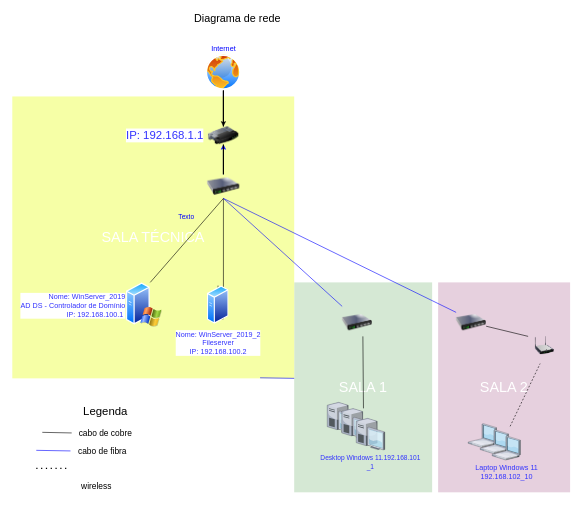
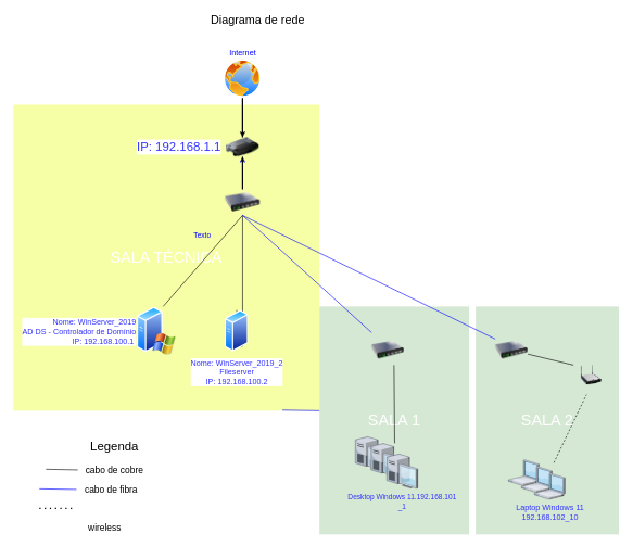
  <mxCell id="0" />
  <mxCell id="1" parent="0" />
- <mxCell id="2" value="&lt;font style=&quot;font-size: 24px&quot; color=&quot;#ffffff&quot;&gt;SALA 2&lt;/font&gt;" style="rounded=0;whiteSpace=wrap;html=1;labelBackgroundColor=none;fillColor=#E6D0DE;strokeColor=none;" parent="1" vertex="1"><mxGeometry x="730" y="470" width="220" height="350" as="geometry" /></mxCell>
+ <mxCell id="2" value="&lt;font style=&quot;font-size: 24px&quot; color=&quot;#ffffff&quot;&gt;SALA 2&lt;/font&gt;" style="rounded=0;whiteSpace=wrap;html=1;labelBackgroundColor=none;fillColor=#d5e8d4;strokeColor=none;" parent="1" vertex="1"><mxGeometry x="730" y="470" width="220" height="350" as="geometry" /></mxCell>
  <mxCell id="3" value="&lt;font style=&quot;font-size: 24px&quot; color=&quot;#ffffff&quot;&gt;SALA 1&lt;/font&gt;" style="rounded=0;whiteSpace=wrap;html=1;labelBackgroundColor=none;fillColor=#d5e8d4;strokeColor=none;" parent="1" vertex="1"><mxGeometry x="490" y="470" width="230" height="350" as="geometry" /></mxCell>
  <mxCell id="4" value="&lt;font color=&quot;#ffffff&quot; style=&quot;font-size: 24px&quot;&gt;SALA TÉCNICA&lt;/font&gt;" style="whiteSpace=wrap;html=1;aspect=fixed;labelBackgroundColor=none;fontSize=19;fillColor=#F6FFA6;strokeColor=none;" parent="1" vertex="1"><mxGeometry x="20" y="160" width="470" height="470" as="geometry" /></mxCell>
  <mxCell id="5" style="edgeStyle=none;rounded=0;orthogonalLoop=1;jettySize=auto;html=1;endArrow=none;endFill=0;strokeWidth=2;" parent="1" source="8" target="30" edge="1"><mxGeometry relative="1" as="geometry" /></mxCell>
  <mxCell id="6" value="" style="edgeStyle=orthogonalEdgeStyle;rounded=0;orthogonalLoop=1;jettySize=auto;html=1;" parent="1" source="8" target="30" edge="1"><mxGeometry relative="1" as="geometry" /></mxCell>
  <mxCell id="7" value="" style="rounded=0;orthogonalLoop=1;jettySize=auto;html=1;endArrow=none;endFill=0;" parent="1" source="8" target="30" edge="1"><mxGeometry relative="1" as="geometry" /></mxCell>
  <mxCell id="8" value="Internet" style="aspect=fixed;perimeter=ellipsePerimeter;html=1;align=center;shadow=0;dashed=0;spacingTop=3;image;image=img/lib/active_directory/internet_globe.svg;labelPosition=center;verticalLabelPosition=top;verticalAlign=bottom;fontColor=#0000FF;" parent="1" vertex="1"><mxGeometry x="342" y="90" width="60" height="60" as="geometry" /></mxCell>
  <mxCell id="9" style="edgeStyle=orthogonalEdgeStyle;rounded=0;orthogonalLoop=1;jettySize=auto;html=1;entryX=0.5;entryY=0;entryDx=0;entryDy=0;endArrow=none;endFill=0;" parent="1" source="13" target="14" edge="1"><mxGeometry relative="1" as="geometry"><Array as="points"><mxPoint x="372" y="531" /></Array></mxGeometry></mxCell>
  <mxCell id="10" style="rounded=0;orthogonalLoop=1;jettySize=auto;html=1;endArrow=none;endFill=0;exitX=0.5;exitY=1;exitDx=0;exitDy=0;" parent="1" source="13" edge="1"><mxGeometry relative="1" as="geometry"><mxPoint x="250" y="470" as="targetPoint" /></mxGeometry></mxCell>
  <mxCell id="11" style="rounded=0;orthogonalLoop=1;jettySize=auto;html=1;endArrow=none;endFill=0;exitX=0.5;exitY=1;exitDx=0;exitDy=0;fillColor=#dae8fc;strokeColor=#0000FF;" parent="1" source="13" edge="1"><mxGeometry relative="1" as="geometry"><mxPoint x="570" y="510" as="targetPoint" /></mxGeometry></mxCell>
  <mxCell id="12" value="" style="edgeStyle=none;rounded=0;orthogonalLoop=1;jettySize=auto;html=1;fontColor=#0000FF;strokeColor=#0000FF;" parent="1" source="13" target="30" edge="1"><mxGeometry relative="1" as="geometry" /></mxCell>
  <mxCell id="13" value="" style="image;html=1;image=img/lib/clip_art/networking/Switch_128x128.png" parent="1" vertex="1"><mxGeometry x="345" y="290" width="54" height="40" as="geometry" /></mxCell>
  <mxCell id="14" value="&lt;font color=&quot;#3333ff&quot;&gt;Nome: WinServer_2019_2&lt;br&gt;Fileserver&lt;br&gt;IP: 192.168.100.2&lt;/font&gt;" style="aspect=fixed;perimeter=ellipsePerimeter;html=1;align=center;shadow=0;dashed=0;spacingTop=3;image;image=img/lib/active_directory/generic_server.svg;" parent="1" vertex="1"><mxGeometry x="345" y="475.36" width="36" height="64.28" as="geometry" /></mxCell>
  <mxCell id="15" value="&lt;font color=&quot;#3333ff&quot;&gt;Nome: WinServer_2019&lt;br&gt;AD DS - Controlador de Domínio&lt;br&gt;IP: 192.168.100.1&amp;nbsp;&lt;/font&gt;" style="aspect=fixed;perimeter=ellipsePerimeter;html=1;align=right;shadow=0;dashed=0;spacingTop=3;image;image=img/lib/active_directory/windows_server_2.svg;labelPosition=left;verticalLabelPosition=middle;verticalAlign=middle;" parent="1" vertex="1"><mxGeometry x="210" y="470" width="60" height="75" as="geometry" /></mxCell>
  <mxCell id="16" value="" style="image;html=1;image=img/lib/clip_art/networking/Switch_128x128.png" parent="1" vertex="1"><mxGeometry x="570" y="500" width="50" height="74" as="geometry" /></mxCell>
  <mxCell id="17" style="edgeStyle=none;rounded=0;orthogonalLoop=1;jettySize=auto;html=1;entryX=0.5;entryY=1;entryDx=0;entryDy=0;endArrow=none;endFill=0;fillColor=#dae8fc;strokeColor=#0000FF;" parent="1" target="13" edge="1"><mxGeometry relative="1" as="geometry"><mxPoint x="760" y="520" as="sourcePoint" /></mxGeometry></mxCell>
  <mxCell id="18" style="edgeStyle=none;rounded=0;orthogonalLoop=1;jettySize=auto;html=1;endArrow=none;endFill=0;" parent="1" source="19" edge="1"><mxGeometry relative="1" as="geometry"><mxPoint x="880" y="560" as="targetPoint" /></mxGeometry></mxCell>
  <mxCell id="19" value="" style="image;html=1;image=img/lib/clip_art/networking/Switch_128x128.png" parent="1" vertex="1"><mxGeometry x="760" y="500" width="50" height="74" as="geometry" /></mxCell>
  <mxCell id="20" value="" style="image;html=1;image=img/lib/clip_art/networking/Wireless_Router_N_128x128.png" parent="1" vertex="1"><mxGeometry x="880" y="560" width="55" height="30" as="geometry" /></mxCell>
  <mxCell id="21" value="" style="group" parent="1" vertex="1" connectable="0"><mxGeometry x="780" y="705.36" width="140.5" height="130" as="geometry" /></mxCell>
  <mxCell id="22" value="" style="verticalLabelPosition=bottom;sketch=0;aspect=fixed;html=1;verticalAlign=top;strokeColor=none;align=center;outlineConnect=0;shape=mxgraph.citrix.laptop_1;" parent="21" vertex="1"><mxGeometry width="47.32" height="40.04" as="geometry" /></mxCell>
  <mxCell id="23" value="" style="verticalLabelPosition=bottom;sketch=0;aspect=fixed;html=1;verticalAlign=top;strokeColor=none;align=center;outlineConnect=0;shape=mxgraph.citrix.laptop_1;" parent="21" vertex="1"><mxGeometry x="19.929" y="10.4" width="47.32" height="40.04" as="geometry" /></mxCell>
  <mxCell id="24" value="&lt;font color=&quot;#3333ff&quot;&gt;Laptop Windows 11&lt;br&gt;192.168.102_10&lt;/font&gt;" style="verticalLabelPosition=bottom;sketch=0;aspect=fixed;html=1;verticalAlign=top;strokeColor=none;align=center;outlineConnect=0;shape=mxgraph.citrix.laptop_1;" parent="21" vertex="1"><mxGeometry x="39.858" y="20.8" width="47.32" height="40.04" as="geometry" /></mxCell>
  <mxCell id="25" value="" style="group" parent="1" vertex="1" connectable="0"><mxGeometry x="545" y="670" width="120" height="80" as="geometry" /></mxCell>
  <mxCell id="26" value="" style="verticalLabelPosition=bottom;sketch=0;aspect=fixed;html=1;verticalAlign=top;strokeColor=none;align=center;outlineConnect=0;shape=mxgraph.citrix.desktop;" parent="25" vertex="1"><mxGeometry width="47.785" height="52.617" as="geometry" /></mxCell>
  <mxCell id="27" value="" style="verticalLabelPosition=bottom;sketch=0;aspect=fixed;html=1;verticalAlign=top;strokeColor=none;align=center;outlineConnect=0;shape=mxgraph.citrix.desktop;" parent="25" vertex="1"><mxGeometry x="24.161" y="10.34" width="47.785" height="52.617" as="geometry" /></mxCell>
  <mxCell id="28" value="&lt;font color=&quot;#3333ff&quot; style=&quot;font-size: 11px&quot;&gt;Desktop Windows 11.192.168.101&lt;br&gt;_1&lt;/font&gt;" style="verticalLabelPosition=bottom;sketch=0;aspect=fixed;html=1;verticalAlign=top;strokeColor=none;align=center;outlineConnect=0;shape=mxgraph.citrix.desktop;" parent="25" vertex="1"><mxGeometry x="48.322" y="26.667" width="47.785" height="52.617" as="geometry" /></mxCell>
  <mxCell id="29" style="rounded=0;orthogonalLoop=1;jettySize=auto;html=1;endArrow=none;endFill=0;strokeWidth=2;entryX=0.5;entryY=0;entryDx=0;entryDy=0;" parent="1" source="30" target="13" edge="1"><mxGeometry relative="1" as="geometry"><mxPoint x="370" y="290" as="targetPoint" /></mxGeometry></mxCell>
  <mxCell id="30" value="IP: 192.168.1.1" style="image;html=1;image=img/lib/clip_art/networking/Router_128x128.png;labelPosition=left;verticalLabelPosition=middle;align=right;verticalAlign=middle;fontStyle=0;fontSize=19;fontColor=#3333FF;labelBackgroundColor=#FFFFFF;" parent="1" vertex="1"><mxGeometry x="340" y="210" width="64" height="30" as="geometry" /></mxCell>
  <mxCell id="31" value="&lt;font color=&quot;#000000&quot; style=&quot;font-size: 19px&quot;&gt;Legenda&lt;/font&gt;" style="text;html=1;align=center;verticalAlign=middle;resizable=0;points=[];autosize=1;strokeColor=none;fillColor=none;fontSize=32;fontColor=#FFFFFF;" parent="1" vertex="1"><mxGeometry x="130" y="655.36" width="90" height="50" as="geometry" /></mxCell>
  <mxCell id="32" value="&lt;font color=&quot;#000000&quot; style=&quot;font-size: 14px&quot;&gt;cabo de cobre&lt;/font&gt;" style="text;html=1;align=center;verticalAlign=middle;resizable=0;points=[];autosize=1;strokeColor=none;fillColor=none;fontSize=32;fontColor=#FFFFFF;" parent="1" vertex="1"><mxGeometry x="125" y="690" width="100" height="50" as="geometry" /></mxCell>
  <mxCell id="33" value="" style="endArrow=none;html=1;rounded=0;fontSize=19;fontColor=#000000;startArrow=none;" parent="1" source="40" edge="1"><mxGeometry width="50" height="50" relative="1" as="geometry"><mxPoint x="70" y="720" as="sourcePoint" /><mxPoint x="130" y="720" as="targetPoint" /></mxGeometry></mxCell>
  <mxCell id="34" value="" style="endArrow=none;html=1;rounded=0;fontSize=19;fontColor=#000000;fillColor=#dae8fc;strokeColor=#0000FF;entryX=-0.03;entryY=0.62;entryDx=0;entryDy=0;entryPerimeter=0;" parent="1" target="40" edge="1"><mxGeometry width="50" height="50" relative="1" as="geometry"><mxPoint x="60" y="750" as="sourcePoint" /><mxPoint x="110" y="750" as="targetPoint" /></mxGeometry></mxCell>
  <mxCell id="35" style="edgeStyle=none;rounded=0;orthogonalLoop=1;jettySize=auto;html=1;exitX=1;exitY=1;exitDx=0;exitDy=0;entryX=0.879;entryY=0.998;entryDx=0;entryDy=0;entryPerimeter=0;fontSize=24;fontColor=#0000FF;endArrow=none;endFill=0;strokeColor=#0000FF;" parent="1" source="4" target="4" edge="1"><mxGeometry relative="1" as="geometry" /></mxCell>
  <mxCell id="36" style="edgeStyle=none;rounded=0;orthogonalLoop=1;jettySize=auto;html=1;exitX=0;exitY=0.75;exitDx=0;exitDy=0;fontSize=24;fontColor=#0000FF;endArrow=none;endFill=0;strokeColor=#0000FF;" parent="1" source="3" target="3" edge="1"><mxGeometry relative="1" as="geometry" /></mxCell>
  <mxCell id="37" style="edgeStyle=none;rounded=0;orthogonalLoop=1;jettySize=auto;html=1;exitX=0;exitY=1;exitDx=0;exitDy=0;fontSize=24;fontColor=#0000FF;endArrow=none;endFill=0;strokeColor=#0000FF;" parent="1" source="3" target="3" edge="1"><mxGeometry relative="1" as="geometry" /></mxCell>
  <mxCell id="38" value="" style="endArrow=none;html=1;rounded=0;fontSize=11;fontColor=#0000FF;strokeColor=#000000;" parent="1" edge="1"><mxGeometry width="50" height="50" relative="1" as="geometry"><mxPoint x="604.5" y="560" as="sourcePoint" /><mxPoint x="605.5" y="680" as="targetPoint" /></mxGeometry></mxCell>
  <mxCell id="39" value="" style="endArrow=none;dashed=1;html=1;dashPattern=1 3;strokeWidth=2;rounded=0;fontSize=11;fontColor=#0000FF;" parent="1" edge="1"><mxGeometry width="50" height="50" relative="1" as="geometry"><mxPoint x="110" y="780" as="sourcePoint" /><mxPoint x="60" y="780" as="targetPoint" /></mxGeometry></mxCell>
  <mxCell id="40" value="&lt;font color=&quot;#000000&quot; style=&quot;font-size: 14px&quot;&gt;cabo de fibra&lt;/font&gt;" style="text;html=1;align=center;verticalAlign=middle;resizable=0;points=[];autosize=1;strokeColor=none;fillColor=none;fontSize=32;fontColor=#FFFFFF;" parent="1" vertex="1"><mxGeometry x="120" y="720" width="100" height="50" as="geometry" /></mxCell>
  <mxCell id="41" value="" style="endArrow=none;html=1;rounded=0;fontSize=19;fontColor=#000000;entryX=-0.01;entryY=0.02;entryDx=0;entryDy=0;entryPerimeter=0;" parent="1" edge="1" target="40"><mxGeometry width="50" height="50" relative="1" as="geometry"><mxPoint x="70" y="720" as="sourcePoint" /><mxPoint x="110" y="720" as="targetPoint" /><Array as="points" /></mxGeometry></mxCell>
  <mxCell id="42" value="Texto" style="text;html=1;resizable=0;autosize=1;align=center;verticalAlign=middle;points=[];fillColor=none;strokeColor=none;rounded=0;fontSize=11;fontColor=#0000FF;" parent="1" vertex="1"><mxGeometry x="290" y="350" width="40" height="20" as="geometry" /></mxCell>
  <mxCell id="43" value="&lt;font style=&quot;font-size: 14px&quot;&gt;wireless&lt;/font&gt;" style="text;html=1;align=center;verticalAlign=middle;resizable=0;points=[];autosize=1;strokeColor=none;fillColor=none;" vertex="1" parent="1"><mxGeometry x="125" y="800" width="70" height="20" as="geometry" /></mxCell>
  <mxCell id="44" value="&lt;font style=&quot;font-size: 18px&quot;&gt;Diagrama de rede&lt;/font&gt;" style="text;html=1;resizable=0;autosize=1;align=center;verticalAlign=middle;points=[];fillColor=none;strokeColor=none;rounded=0;fontSize=14;" vertex="1" parent="1"><mxGeometry x="315" y="20" width="160" height="20" as="geometry" /></mxCell>
  <mxCell id="45" value="" style="endArrow=none;dashed=1;html=1;rounded=0;fontSize=18;" edge="1" parent="1"><mxGeometry width="50" height="50" relative="1" as="geometry"><mxPoint x="850" y="710" as="sourcePoint" /><mxPoint x="900" y="605.36" as="targetPoint" /></mxGeometry></mxCell>
